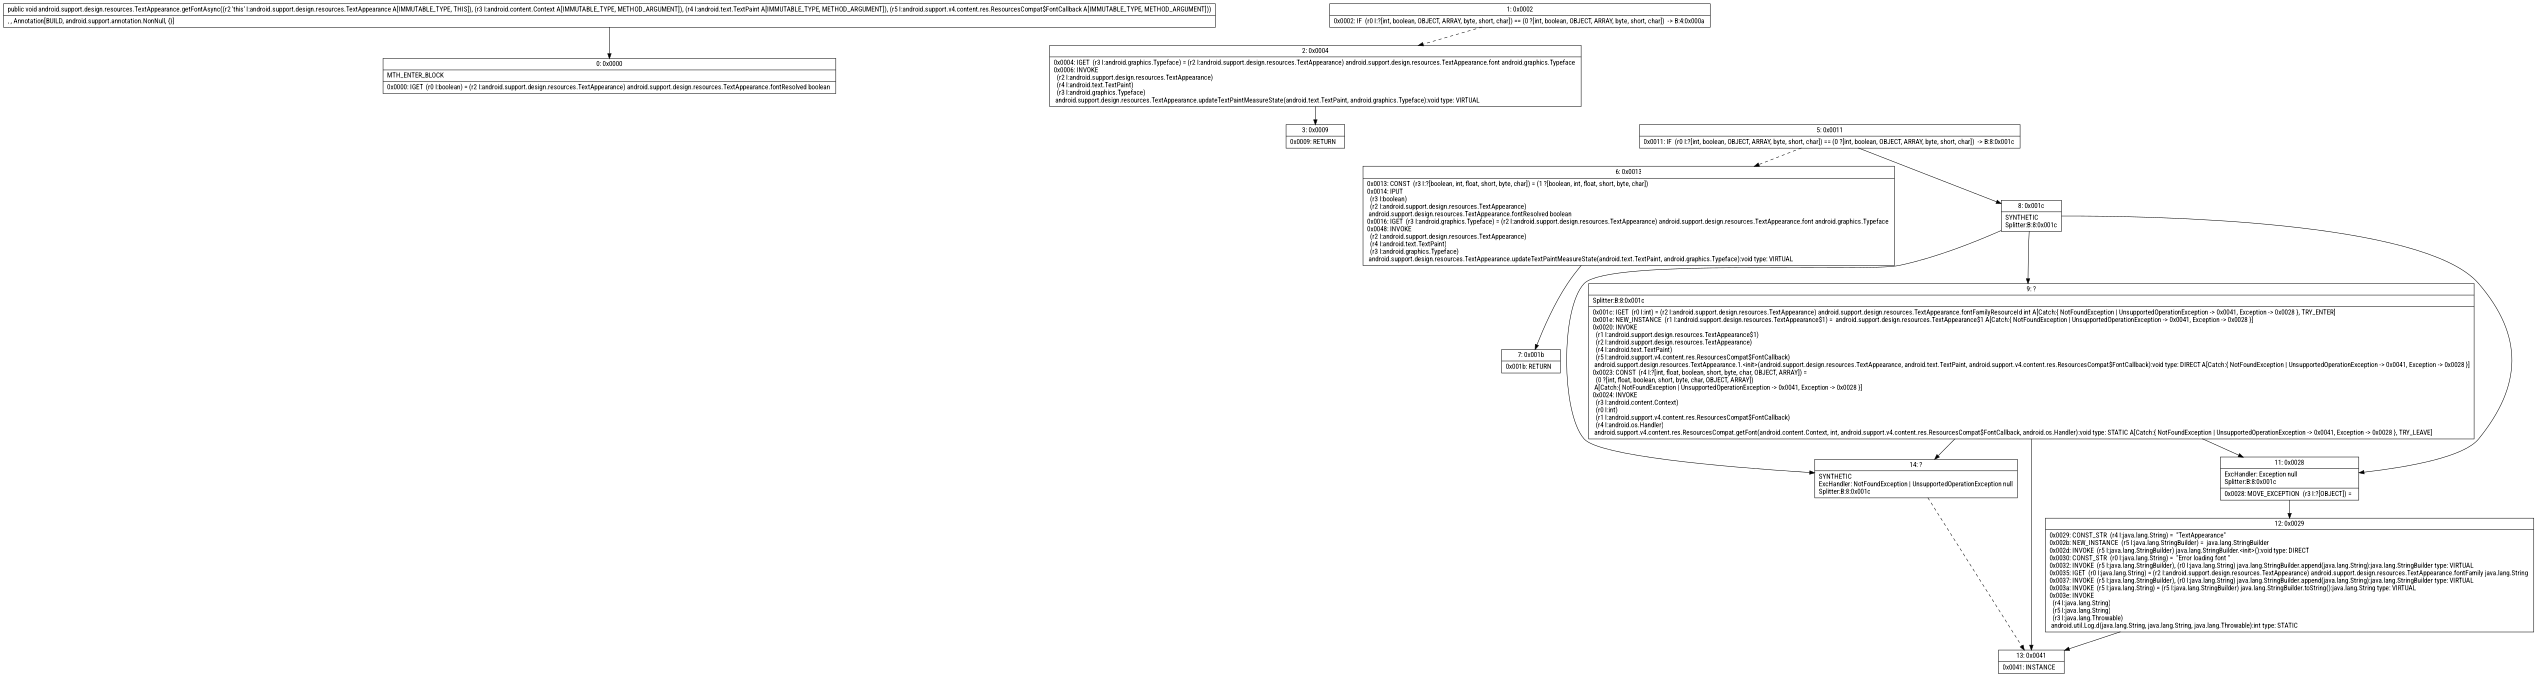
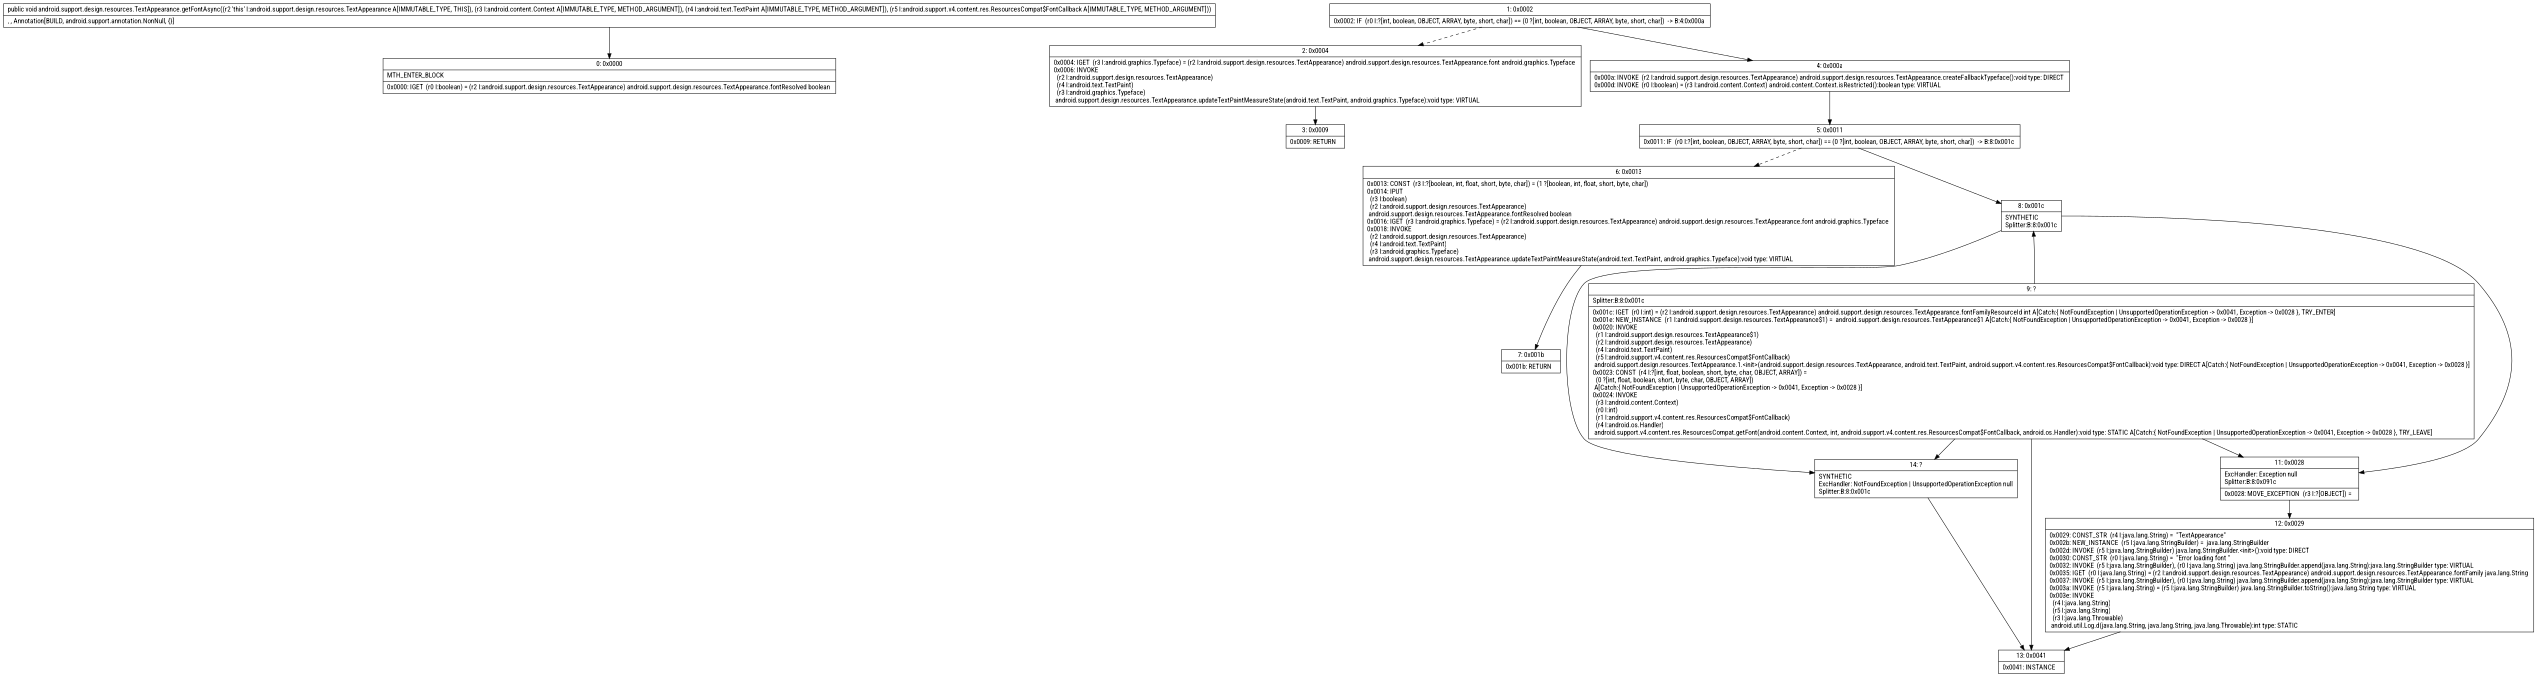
  digraph {
    fontname="Roboto Condensed"
    node [fontname="Roboto Condensed" shape=record]
    edge [fontname="Roboto Condensed"]
    n1 [label="{0\:\ 0x0000|MTH_ENTER_BLOCK\l|0x0000: IGET  (r0 I:boolean) = (r2 I:android.support.design.resources.TextAppearance) android.support.design.resources.TextAppearance.fontResolved boolean \l}"]
    n2 [label="{1\:\ 0x0002|0x0002: IF  (r0 I:?[int, boolean, OBJECT, ARRAY, byte, short, char]) == (0 ?[int, boolean, OBJECT, ARRAY, byte, short, char])  \-\> B:4:0x000a \l}"]
    n3 [label="{2\:\ 0x0004|0x0004: IGET  (r3 I:android.graphics.Typeface) = (r2 I:android.support.design.resources.TextAppearance) android.support.design.resources.TextAppearance.font android.graphics.Typeface \l0x0006: INVOKE  \l  (r2 I:android.support.design.resources.TextAppearance)\l  (r4 I:android.text.TextPaint)\l  (r3 I:android.graphics.Typeface)\l android.support.design.resources.TextAppearance.updateTextPaintMeasureState(android.text.TextPaint, android.graphics.Typeface):void type: VIRTUAL \l}"]
+   n4 [label="{4\:\ 0x000a|0x000a: INVOKE  (r2 I:android.support.design.resources.TextAppearance) android.support.design.resources.TextAppearance.createFallbackTypeface():void type: DIRECT \l0x000d: INVOKE  (r0 I:boolean) = (r3 I:android.content.Context) android.content.Context.isRestricted():boolean type: VIRTUAL \l}"]
    n5 [label="{3\:\ 0x0009|0x0009: RETURN   \l}"]
    n6 [label="{5\:\ 0x0011|0x0011: IF  (r0 I:?[int, boolean, OBJECT, ARRAY, byte, short, char]) == (0 ?[int, boolean, OBJECT, ARRAY, byte, short, char])  \-\> B:8:0x001c \l}"]
-   n7 [label="{6\:\ 0x0013|0x0013: CONST  (r3 I:?[boolean, int, float, short, byte, char]) = (1 ?[boolean, int, float, short, byte, char]) \l0x0014: IPUT  \l  (r3 I:boolean)\l  (r2 I:android.support.design.resources.TextAppearance)\l android.support.design.resources.TextAppearance.fontResolved boolean \l0x0016: IGET  (r3 I:android.graphics.Typeface) = (r2 I:android.support.design.resources.TextAppearance) android.support.design.resources.TextAppearance.font android.graphics.Typeface \l0x0048: INVOKE  \l  (r2 I:android.support.design.resources.TextAppearance)\l  (r4 I:android.text.TextPaint)\l  (r3 I:android.graphics.Typeface)\l android.support.design.resources.TextAppearance.updateTextPaintMeasureState(android.text.TextPaint, android.graphics.Typeface):void type: VIRTUAL \l}"]
+   n7 [label="{6\:\ 0x0013|0x0013: CONST  (r3 I:?[boolean, int, float, short, byte, char]) = (1 ?[boolean, int, float, short, byte, char]) \l0x0014: IPUT  \l  (r3 I:boolean)\l  (r2 I:android.support.design.resources.TextAppearance)\l android.support.design.resources.TextAppearance.fontResolved boolean \l0x0016: IGET  (r3 I:android.graphics.Typeface) = (r2 I:android.support.design.resources.TextAppearance) android.support.design.resources.TextAppearance.font android.graphics.Typeface \l0x0018: INVOKE  \l  (r2 I:android.support.design.resources.TextAppearance)\l  (r4 I:android.text.TextPaint)\l  (r3 I:android.graphics.Typeface)\l android.support.design.resources.TextAppearance.updateTextPaintMeasureState(android.text.TextPaint, android.graphics.Typeface):void type: VIRTUAL \l}"]
    n8 [label="{8\:\ 0x001c|SYNTHETIC\lSplitter:B:8:0x001c\l}"]
    n9 [label="{7\:\ 0x001b|0x001b: RETURN   \l}"]
    n10 [label="{9\:\ ?|Splitter:B:8:0x001c\l|0x001c: IGET  (r0 I:int) = (r2 I:android.support.design.resources.TextAppearance) android.support.design.resources.TextAppearance.fontFamilyResourceId int A[Catch:\{ NotFoundException \| UnsupportedOperationException \-\> 0x0041, Exception \-\> 0x0028 \}, TRY_ENTER]\l0x001e: NEW_INSTANCE  (r1 I:android.support.design.resources.TextAppearance$1) =  android.support.design.resources.TextAppearance$1 A[Catch:\{ NotFoundException \| UnsupportedOperationException \-\> 0x0041, Exception \-\> 0x0028 \}]\l0x0020: INVOKE  \l  (r1 I:android.support.design.resources.TextAppearance$1)\l  (r2 I:android.support.design.resources.TextAppearance)\l  (r4 I:android.text.TextPaint)\l  (r5 I:android.support.v4.content.res.ResourcesCompat$FontCallback)\l android.support.design.resources.TextAppearance.1.\<init\>(android.support.design.resources.TextAppearance, android.text.TextPaint, android.support.v4.content.res.ResourcesCompat$FontCallback):void type: DIRECT A[Catch:\{ NotFoundException \| UnsupportedOperationException \-\> 0x0041, Exception \-\> 0x0028 \}]\l0x0023: CONST  (r4 I:?[int, float, boolean, short, byte, char, OBJECT, ARRAY]) = \l  (0 ?[int, float, boolean, short, byte, char, OBJECT, ARRAY])\l A[Catch:\{ NotFoundException \| UnsupportedOperationException \-\> 0x0041, Exception \-\> 0x0028 \}]\l0x0024: INVOKE  \l  (r3 I:android.content.Context)\l  (r0 I:int)\l  (r1 I:android.support.v4.content.res.ResourcesCompat$FontCallback)\l  (r4 I:android.os.Handler)\l android.support.v4.content.res.ResourcesCompat.getFont(android.content.Context, int, android.support.v4.content.res.ResourcesCompat$FontCallback, android.os.Handler):void type: STATIC A[Catch:\{ NotFoundException \| UnsupportedOperationException \-\> 0x0041, Exception \-\> 0x0028 \}, TRY_LEAVE]\l}"]
-   n11 [label="{11\:\ 0x0028|ExcHandler: Exception null\lSplitter:B:8:0x001c\l|0x0028: MOVE_EXCEPTION  (r3 I:?[OBJECT]) =  \l}"]
+   n11 [label="{11\:\ 0x0028|ExcHandler: Exception null\lSplitter:B:8:0x091c\l|0x0028: MOVE_EXCEPTION  (r3 I:?[OBJECT]) =  \l}"]
    n12 [label="{14\:\ ?|SYNTHETIC\lExcHandler: NotFoundException \| UnsupportedOperationException null\lSplitter:B:8:0x001c\l}"]
    n13 [label="{13\:\ 0x0041|0x0041: INSTANCE   \l}"]
    n14 [label="{12\:\ 0x0029|0x0029: CONST_STR  (r4 I:java.lang.String) =  \"TextAppearance\" \l0x002b: NEW_INSTANCE  (r5 I:java.lang.StringBuilder) =  java.lang.StringBuilder \l0x002d: INVOKE  (r5 I:java.lang.StringBuilder) java.lang.StringBuilder.\<init\>():void type: DIRECT \l0x0030: CONST_STR  (r0 I:java.lang.String) =  \"Error loading font \" \l0x0032: INVOKE  (r5 I:java.lang.StringBuilder), (r0 I:java.lang.String) java.lang.StringBuilder.append(java.lang.String):java.lang.StringBuilder type: VIRTUAL \l0x0035: IGET  (r0 I:java.lang.String) = (r2 I:android.support.design.resources.TextAppearance) android.support.design.resources.TextAppearance.fontFamily java.lang.String \l0x0037: INVOKE  (r5 I:java.lang.StringBuilder), (r0 I:java.lang.String) java.lang.StringBuilder.append(java.lang.String):java.lang.StringBuilder type: VIRTUAL \l0x003a: INVOKE  (r5 I:java.lang.String) = (r5 I:java.lang.StringBuilder) java.lang.StringBuilder.toString():java.lang.String type: VIRTUAL \l0x003e: INVOKE  \l  (r4 I:java.lang.String)\l  (r5 I:java.lang.String)\l  (r3 I:java.lang.Throwable)\l android.util.Log.d(java.lang.String, java.lang.String, java.lang.Throwable):int type: STATIC \l}"]
    n15 [label="{public void android.support.design.resources.TextAppearance.getFontAsync((r2 'this' I:android.support.design.resources.TextAppearance A[IMMUTABLE_TYPE, THIS]), (r3 I:android.content.Context A[IMMUTABLE_TYPE, METHOD_ARGUMENT]), (r4 I:android.text.TextPaint A[IMMUTABLE_TYPE, METHOD_ARGUMENT]), (r5 I:android.support.v4.content.res.ResourcesCompat$FontCallback A[IMMUTABLE_TYPE, METHOD_ARGUMENT]))  | , , Annotation[BUILD, android.support.annotation.NonNull, \{\}]\l}"]
    n2 -> n3 [style=dashed]
+   n2 -> n4
    n3 -> n5
+   n4 -> n6
    n6 -> n7 [style=dashed]
    n6 -> n8
    n7 -> n9
-   n8 -> n10
+   n10 -> n8
    n8 -> n11
    n8 -> n12
    n10 -> n11
    n10 -> n12
    n10 -> n13
    n11 -> n14
-   n12 -> n13 [style=dashed]
+   n12 -> n13
    n14 -> n13
    n15 -> n1
  }
